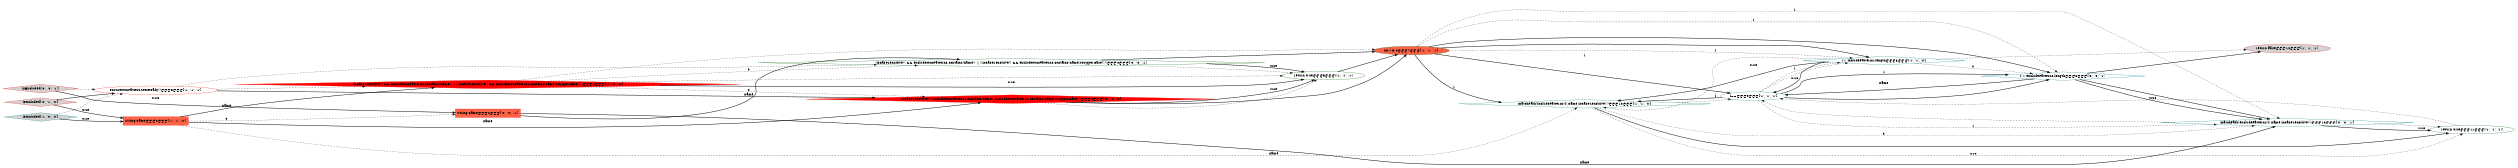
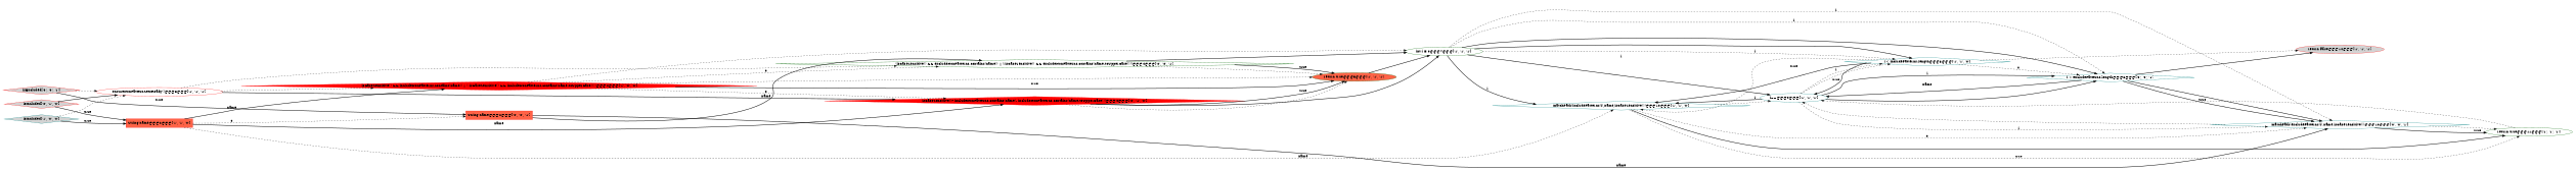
  digraph {
    rankdir=LR
    node [color=red fillcolor=white shape=diamond style=filled]
    edge [style=bold]
    n1 [fillcolor=lightgray label="isIncluded['0', '1', '0']"]
    n2 [fillcolor=tomato label="String name@@@2@@@['1', '1', '0']" shape=box]
    n3 [label="ensureNonPatternSetsReady()@@@3@@@['1', '1', '1']" shape=ellipse]
    n4 [fillcolor=red label="isCaseSensitive()? includeNonPatterns.contains(name): includeNonPatterns.contains(name.toUpperCase())@@@4@@@['0', '1', '0']"]
    n5 [fillcolor=tomato label="String name@@@2@@@['0', '0', '1']" shape=box]
    n6 [color=teal label="matchPath(includePatterns(i(,name,isCaseSensitive())@@@10@@@['1', '1', '0']"]
    n7 [fillcolor=red label="(isCaseSensitive() && includeNonPatterns.contains(name)) || (!isCaseSensitive() && includeNonPatterns.contains(name.toUpperCase()))@@@4@@@['1', '0', '0']"]
    n8 [color=darkgreen label="(isCaseSensitive() && excludeNonPatterns.contains(name)) || (!isCaseSensitive() && excludeNonPatterns.contains(name.toUpperCase()))@@@4@@@['0', '0', '1']"]
-   n9 [color=darkgreen fillcolor=tomato label="int i = 0@@@7@@@['1', '1', '1']" shape=ellipse]
-   n10 [color=darkgreen label="return true@@@5@@@['1', '1', '1']" shape=ellipse]
+   n9 [color=darkgreen label="int i = 0@@@7@@@['1', '1', '1']" shape=ellipse]
+   n10 [color=darkgreen fillcolor=tomato label="return true@@@5@@@['1', '1', '1']" shape=ellipse]
    n11 [color=teal label="i < excludePatterns.length@@@8@@@['0', '0', '1']"]
    n12 [color=teal label="i++@@@9@@@['1', '1', '1']" shape=ellipse]
    n13 [color=teal label="matchPath(excludePatterns(i(,name,isCaseSensitive())@@@10@@@['0', '0', '1']"]
    n14 [color=teal label="i < includePatterns.length@@@8@@@['1', '1', '0']"]
    n15 [color=darkgreen label="return true@@@11@@@['1', '1', '1']" shape=ellipse]
    n16 [fillcolor=lightgray label="return false@@@14@@@['1', '1', '1']" shape=ellipse]
    n17 [color=teal fillcolor=lightgray label="isIncluded['1', '0', '0']"]
    n18 [fillcolor=lightgray label="isExcluded['0', '0', '1']"]
    n1 -> n2 [label=true]
    n1 -> n3
    n2 -> n4 [label=name]
    n2 -> n5 [label=0 style=dashed]
    n2 -> n6 [label=name style=dashed]
    n2 -> n7 [label=name]
    n3 -> n4
    n3 -> n7 [style=dashed]
    n3 -> n8 [style=dashed]
    n4 -> n9
    n4 -> n10 [style=dashed]
    n4 -> n10 [label=true]
    n5 -> n8 [label=name]
    n5 -> n13 [label=name]
    n6 -> n12 [style=dashed]
    n6 -> n13 [label=0 style=dashed]
    n6 -> n15
    n6 -> n15 [label=true style=dashed]
    n7 -> n4 [label=0 style=dashed]
    n7 -> n8 [label=0 style=dashed]
    n7 -> n9 [style=dashed]
    n7 -> n10 [style=dashed]
    n7 -> n10 [label=true]
    n8 -> n9
    n8 -> n10 [style=dashed]
    n8 -> n10 [label=true]
    n9 -> n6 [label=i]
    n9 -> n11 [label=i style=dashed]
    n9 -> n11
    n9 -> n12 [label=i]
    n9 -> n13 [label=i style=dashed]
    n9 -> n14
    n9 -> n14 [label=i style=dashed]
    n10 -> n9
    n11 -> n12 [label=name]
    n11 -> n13
    n11 -> n13 [label=true]
    n11 -> n16
    n12 -> n6 [label=i]
    n12 -> n11
    n12 -> n11 [label=i]
    n12 -> n13 [label=i style=dashed]
    n12 -> n14 [label=i style=dashed]
    n12 -> n14 [style=dashed]
    n13 -> n12 [style=dashed]
    n13 -> n15 [style=dashed]
    n13 -> n15 [label=true]
    n14 -> n6 [style=dashed]
    n14 -> n6 [label=true]
    n14 -> n11 [label=0 style=dashed]
    n14 -> n12 [label=true]
    n14 -> n16 [style=dashed]
    n15 -> n12 [style=dashed]
    n17 -> n2 [label=true]
    n17 -> n3 [style=dashed]
    n18 -> n3 [style=dashed]
    n18 -> n5 [label=true]
  }
